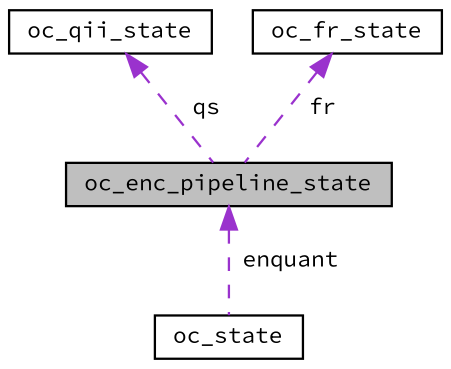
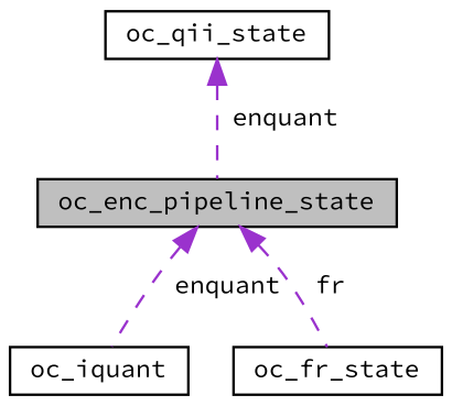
  digraph {
    fontname="Source Code Pro"
    node [color=black fillcolor=white fontname="Source Code Pro" fontsize=10 shape=record style=filled]
    edge [color=darkorchid3 dir=back fontname="Source Code Pro" fontsize=10 labelfontname=Helvetica labelfontsize=10 style=dashed]
    n1 [fillcolor=grey75 fontcolor=black height=0.2 label=oc_enc_pipeline_state width=0.4]
-   n2 [height=0.2 label=oc_state width=0.4]
+   n2 [height=0.2 label=oc_iquant width=0.4]
    n3 [height=0.2 label=oc_qii_state width=0.4]
    n4 [height=0.2 label=oc_fr_state width=0.4]
    n1 -> n2 [label=" enquant"]
-   n3 -> n1 [label=" qs"]
-   n4 -> n1 [label=" fr"]
+   n3 -> n1 [label=" enquant"]
+   n1 -> n4 [label=" fr"]
  }
